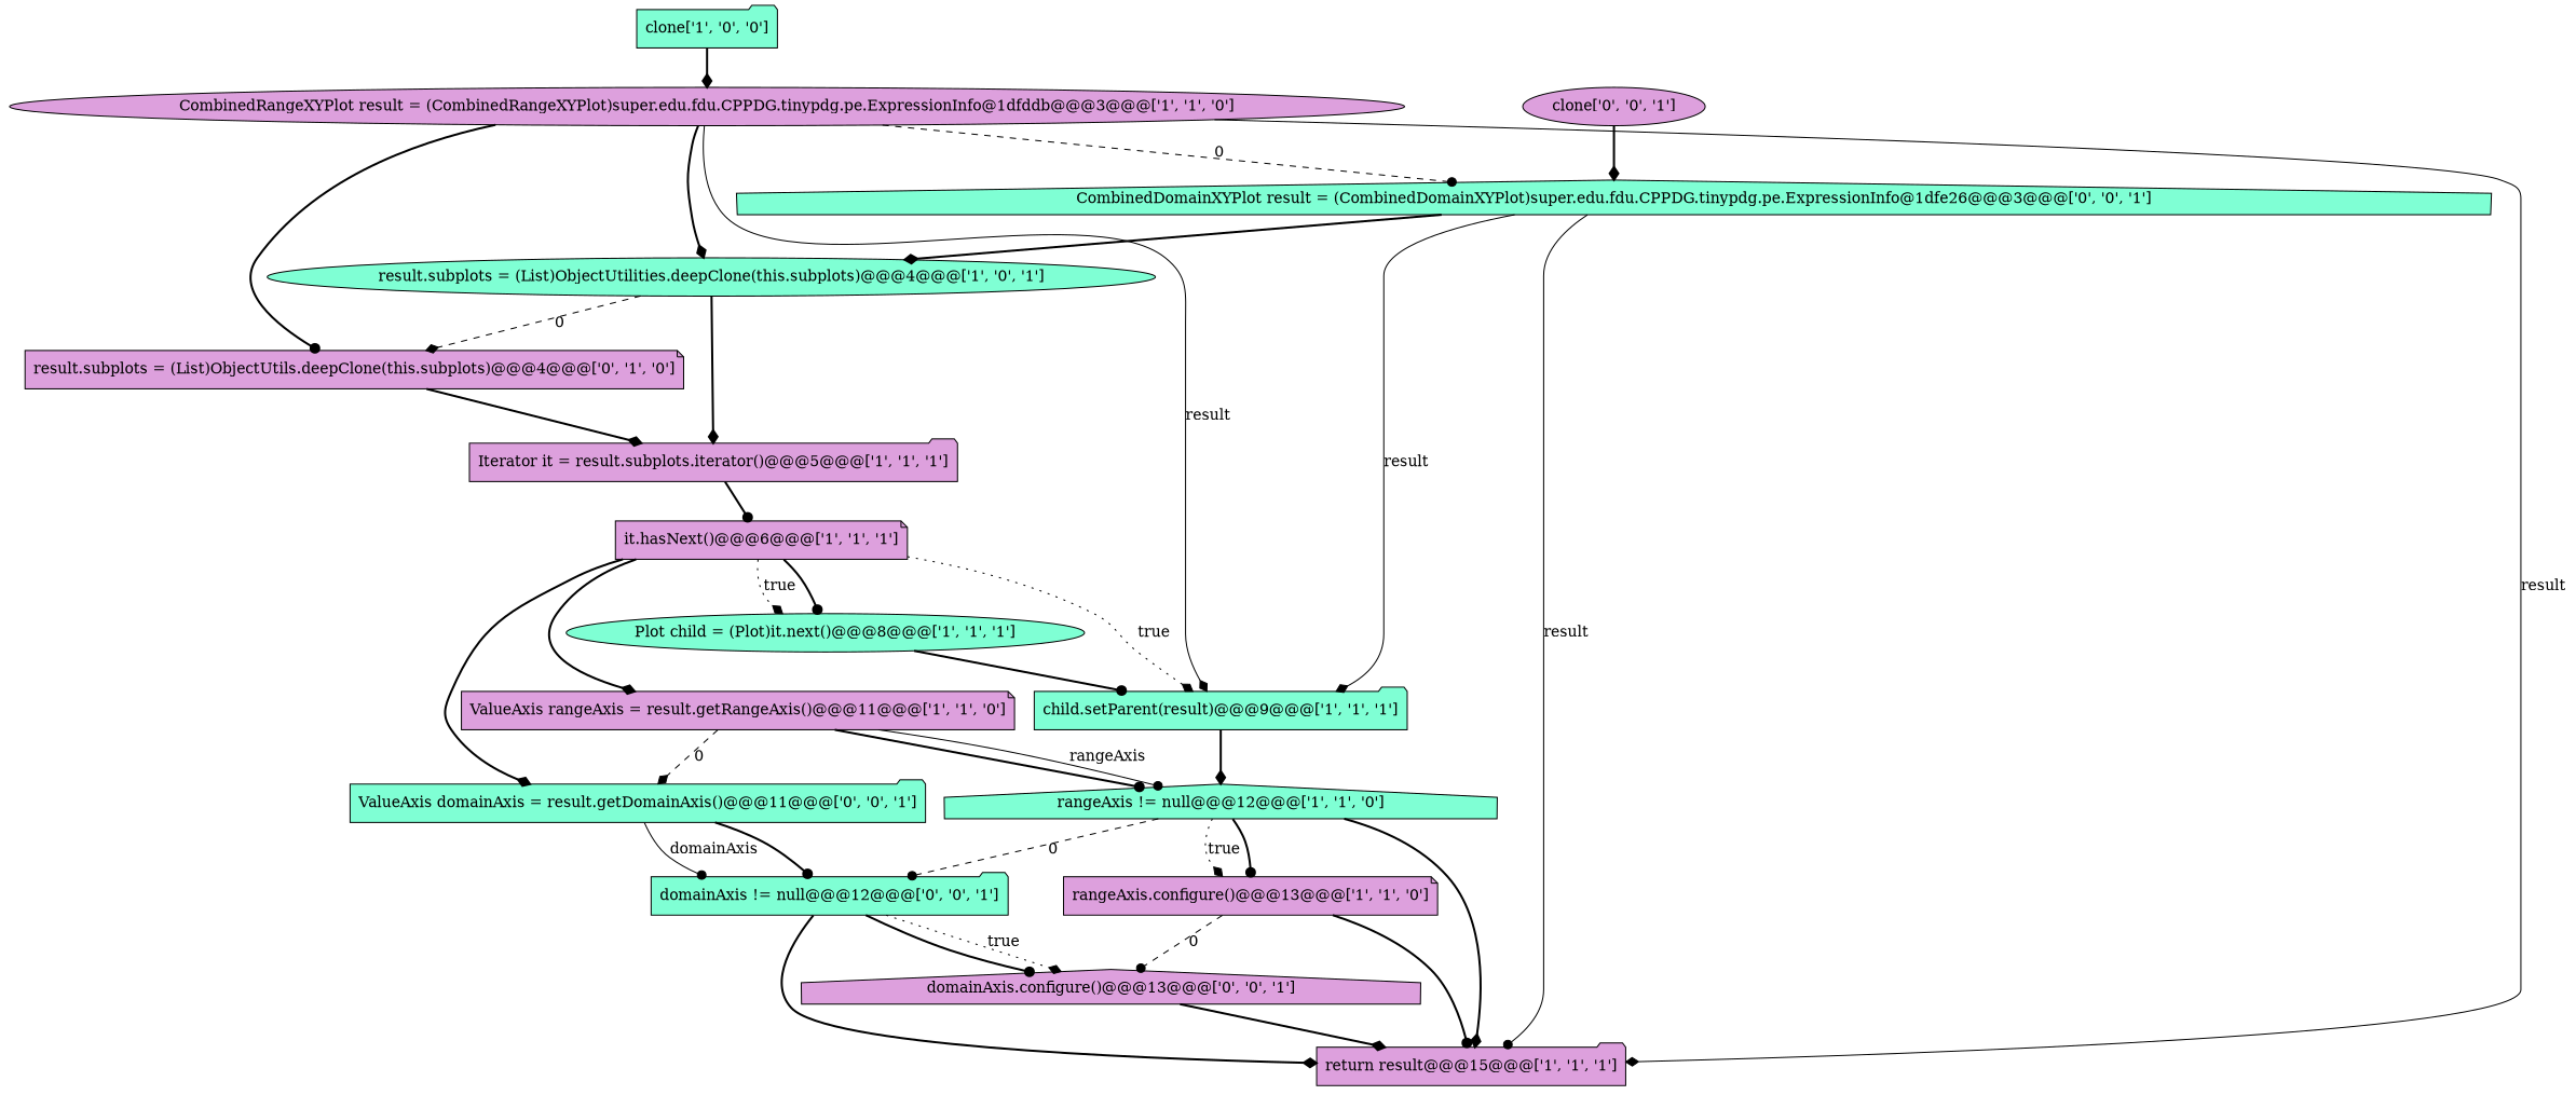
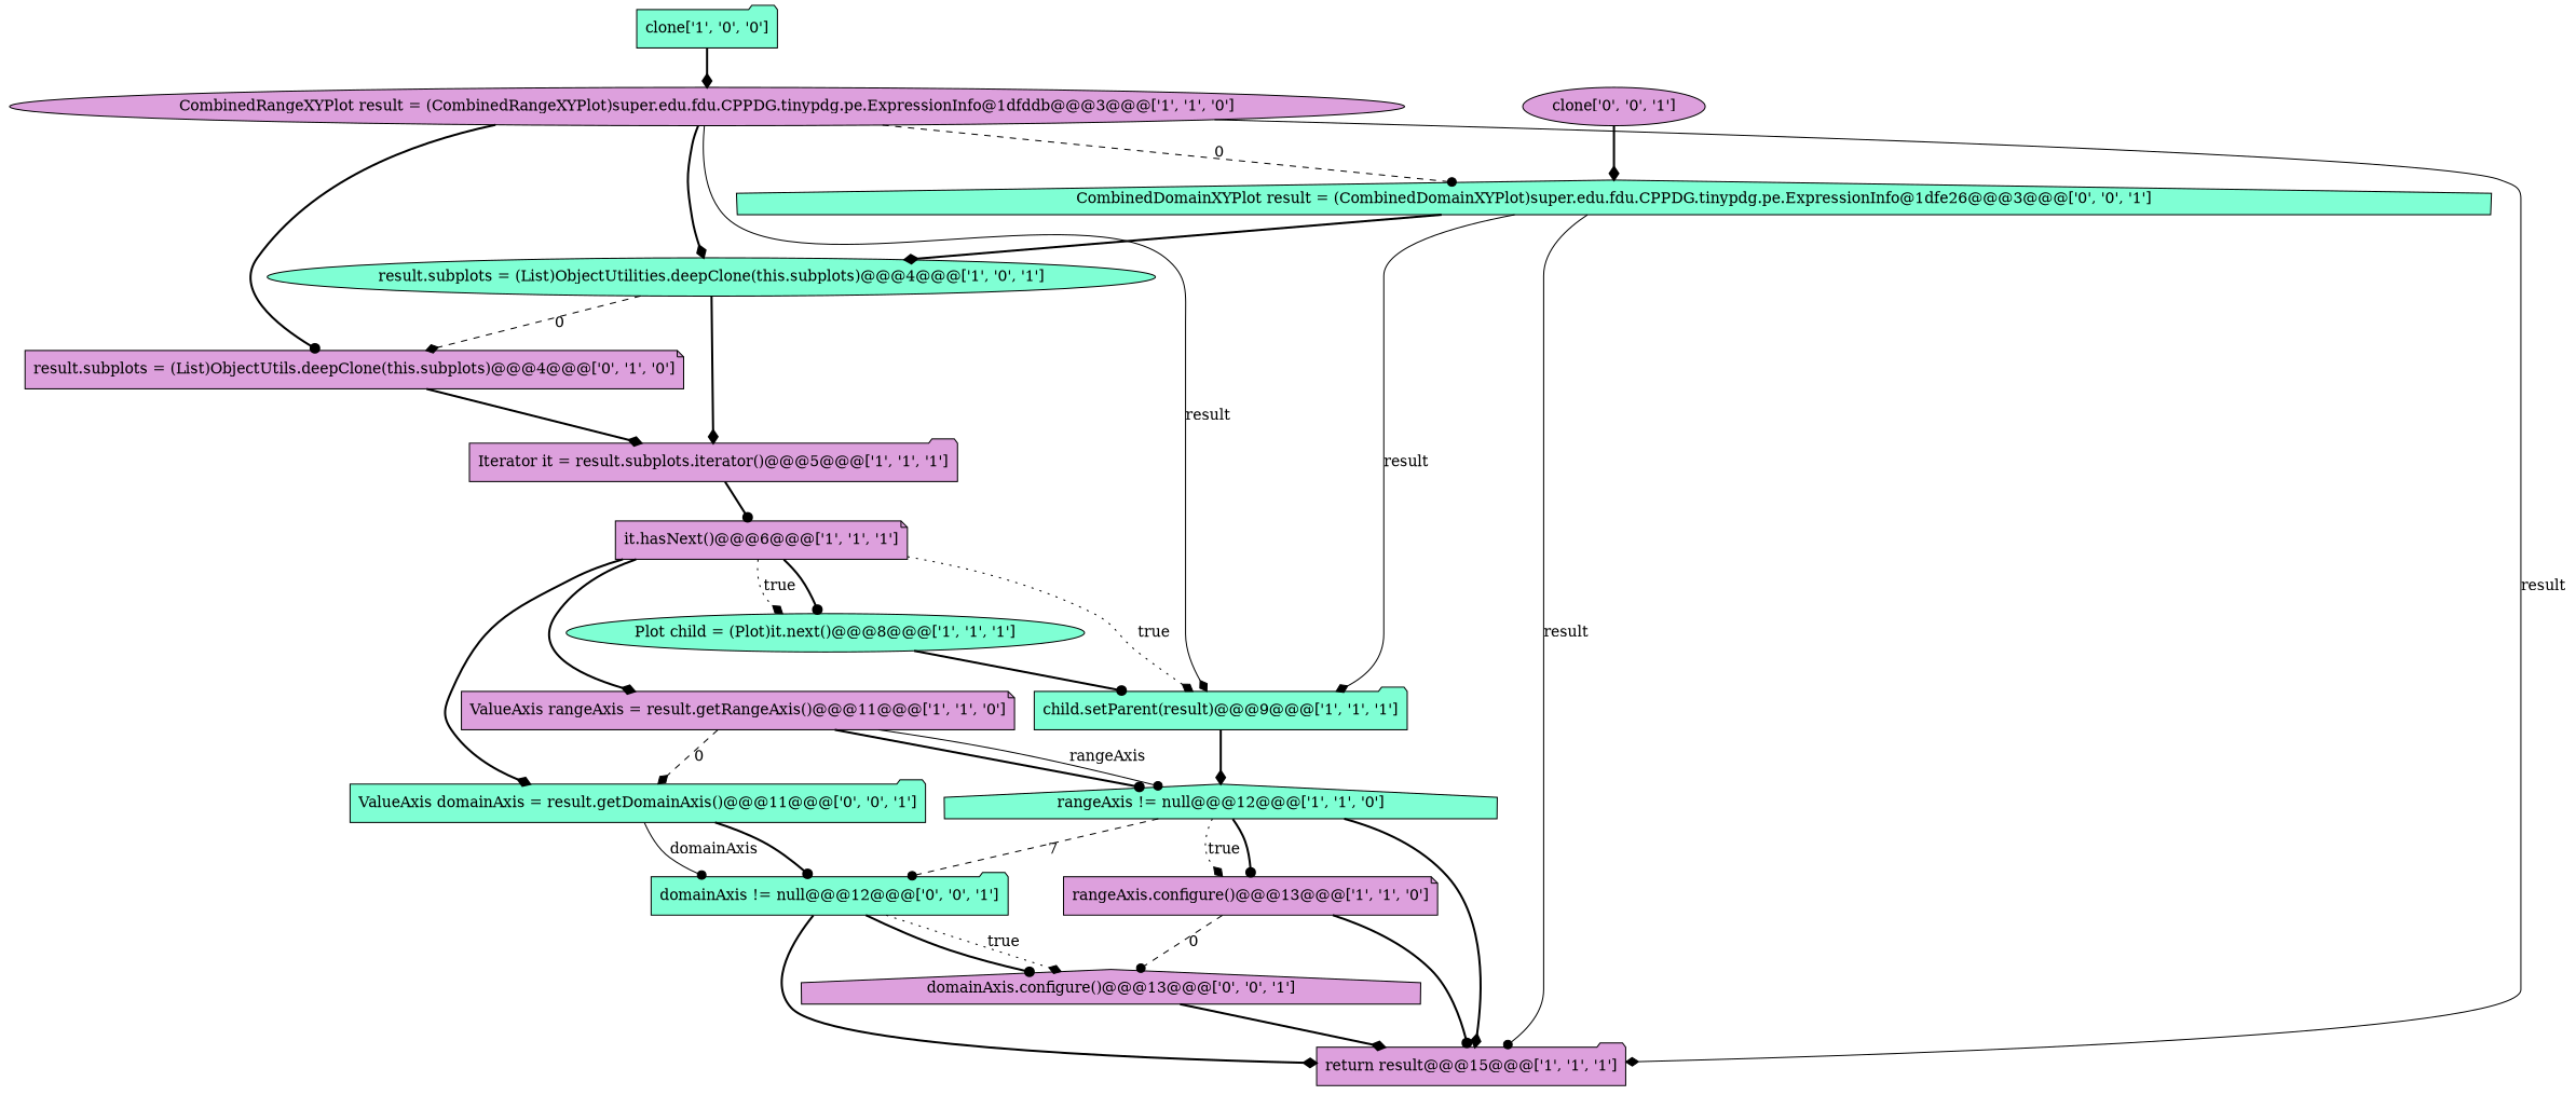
  digraph {
    node [fillcolor=plum shape=folder style=filled]
    edge [arrowhead=diamond style=bold]
    n1 [fillcolor=aquamarine label="rangeAxis != null@@@12@@@['1', '1', '0']" shape=house]
    n2 [label="rangeAxis.configure()@@@13@@@['1', '1', '0']" shape=note]
    n3 [label="return result@@@15@@@['1', '1', '1']"]
    n4 [fillcolor=aquamarine label="domainAxis != null@@@12@@@['0', '0', '1']"]
    n5 [label="domainAxis.configure()@@@13@@@['0', '0', '1']" shape=house]
    n6 [label="clone['0', '0', '1']" shape=ellipse]
    n7 [fillcolor=aquamarine label="CombinedDomainXYPlot result = (CombinedDomainXYPlot)super.edu.fdu.CPPDG.tinypdg.pe.ExpressionInfo@1dfe26@@@3@@@['0', '0', '1']" shape=house]
    n8 [fillcolor=aquamarine label="result.subplots = (List)ObjectUtilities.deepClone(this.subplots)@@@4@@@['1', '0', '1']" shape=ellipse]
    n9 [fillcolor=aquamarine label="child.setParent(result)@@@9@@@['1', '1', '1']"]
    n10 [label="CombinedRangeXYPlot result = (CombinedRangeXYPlot)super.edu.fdu.CPPDG.tinypdg.pe.ExpressionInfo@1dfddb@@@3@@@['1', '1', '0']" shape=ellipse]
    n11 [label="result.subplots = (List)ObjectUtils.deepClone(this.subplots)@@@4@@@['0', '1', '0']" shape=note]
    n12 [label="Iterator it = result.subplots.iterator()@@@5@@@['1', '1', '1']"]
    n13 [fillcolor=aquamarine label="ValueAxis domainAxis = result.getDomainAxis()@@@11@@@['0', '0', '1']"]
    n14 [label="it.hasNext()@@@6@@@['1', '1', '1']" shape=note]
    n15 [label="ValueAxis rangeAxis = result.getRangeAxis()@@@11@@@['1', '1', '0']" shape=note]
    n16 [fillcolor=aquamarine label="Plot child = (Plot)it.next()@@@8@@@['1', '1', '1']" shape=ellipse]
    n17 [fillcolor=aquamarine label="clone['1', '0', '0']"]
    n1 -> n2 [arrowhead=dot]
    n1 -> n2 [label=true style=dotted]
    n1 -> n3
-   n1 -> n4 [arrowhead=dot label=0 style=dashed]
+   n1 -> n4 [arrowhead=dot label=7 style=dashed]
    n2 -> n3 [arrowhead=dot]
    n2 -> n5 [arrowhead=dot label=0 style=dashed]
    n4 -> n3
    n4 -> n5 [label=true style=dotted]
    n4 -> n5 [arrowhead=dot]
    n5 -> n3
    n6 -> n7
    n7 -> n3 [arrowhead=dot label=result style=solid]
    n7 -> n8
    n7 -> n9 [label=result style=solid]
    n8 -> n11 [label=0 style=dashed]
    n8 -> n12
    n9 -> n1
    n10 -> n3 [label=result style=solid]
    n10 -> n7 [arrowhead=dot label=0 style=dashed]
    n10 -> n8
    n10 -> n9 [label=result style=solid]
    n10 -> n11 [arrowhead=dot]
    n11 -> n12
    n12 -> n14 [arrowhead=dot]
    n13 -> n4 [arrowhead=dot]
    n13 -> n4 [arrowhead=dot label=domainAxis style=solid]
    n14 -> n9 [label=true style=dotted]
    n14 -> n13
    n14 -> n15
    n14 -> n16 [arrowhead=dot]
    n14 -> n16 [label=true style=dotted]
    n15 -> n1 [arrowhead=dot]
    n15 -> n1 [arrowhead=dot label=rangeAxis style=solid]
    n15 -> n13 [label=0 style=dashed]
    n16 -> n9 [arrowhead=dot]
    n17 -> n10
  }
